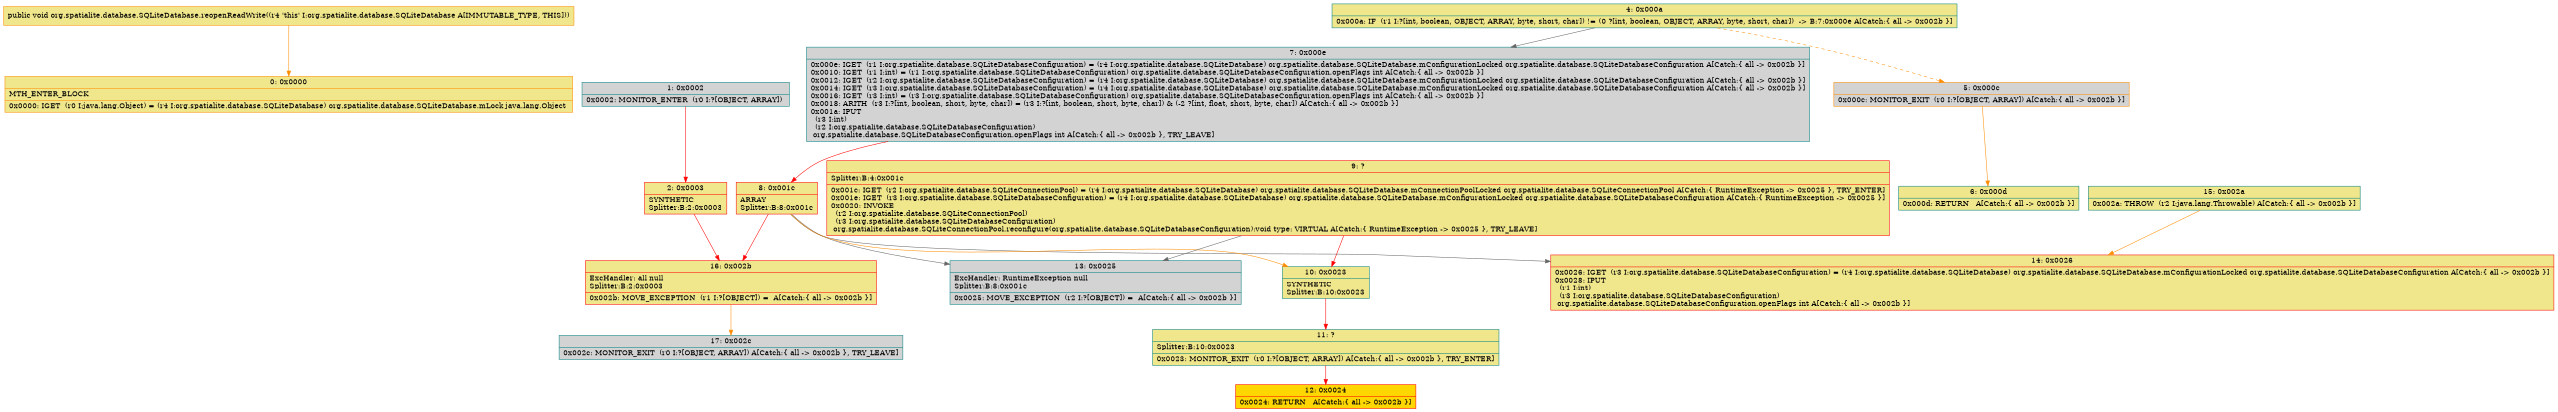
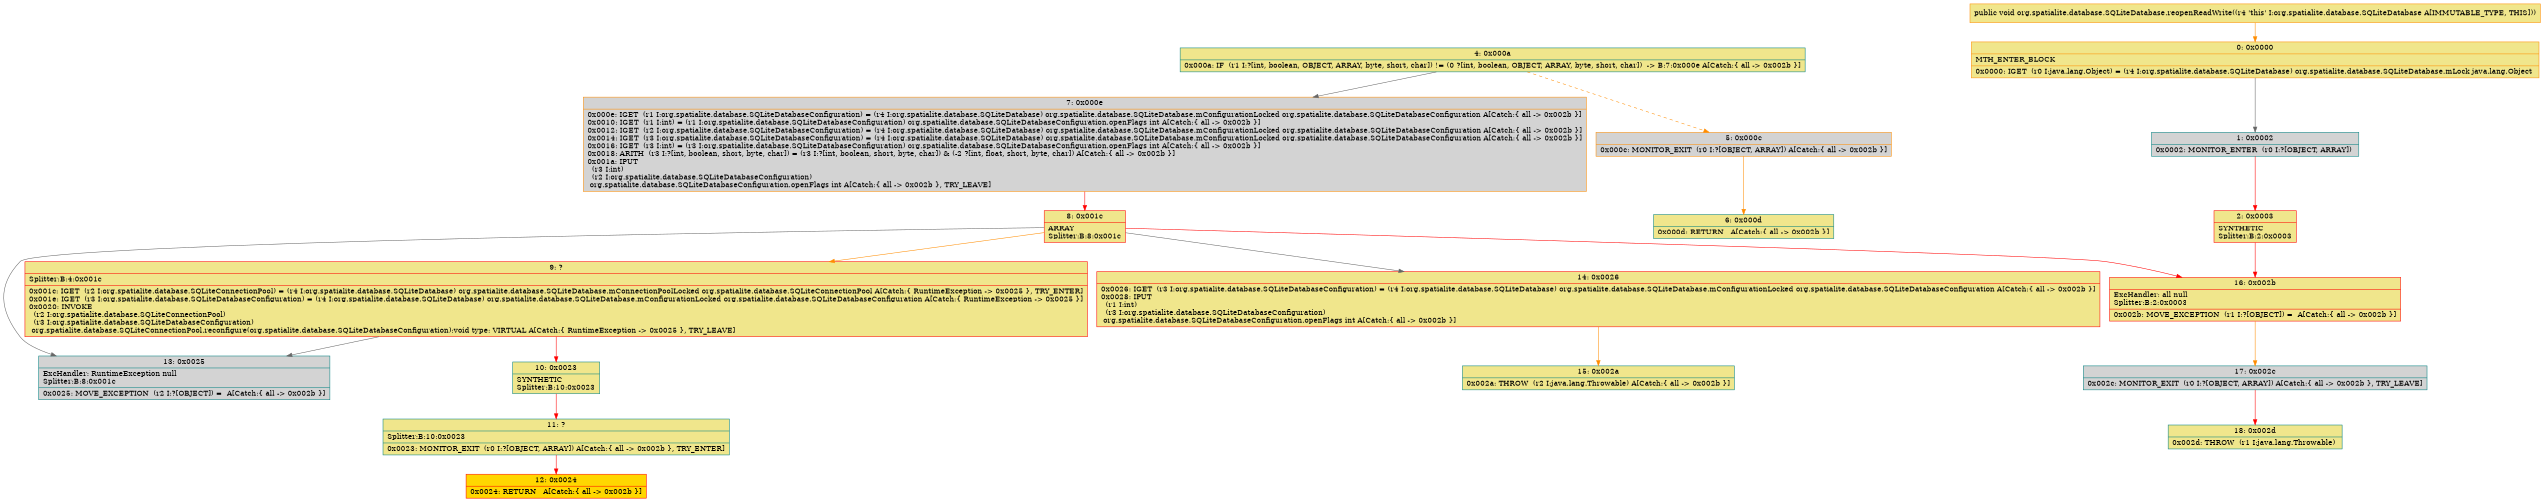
  digraph {
    node [color=teal fillcolor=khaki shape=record style=filled]
    edge [color=red]
    n1 [color=darkorange label="{0\:\ 0x0000|MTH_ENTER_BLOCK\l|0x0000: IGET  (r0 I:java.lang.Object) = (r4 I:org.spatialite.database.SQLiteDatabase) org.spatialite.database.SQLiteDatabase.mLock java.lang.Object \l}"]
    n2 [fillcolor=lightgrey label="{1\:\ 0x0002|0x0002: MONITOR_ENTER  (r0 I:?[OBJECT, ARRAY]) \l}"]
    n3 [color=red label="{2\:\ 0x0003|SYNTHETIC\lSplitter:B:2:0x0003\l}"]
    n4 [color=red label="{16\:\ 0x002b|ExcHandler: all null\lSplitter:B:2:0x0003\l|0x002b: MOVE_EXCEPTION  (r1 I:?[OBJECT]) =  A[Catch:\{ all \-\> 0x002b \}]\l}"]
    n5 [fillcolor=lightgrey label="{17\:\ 0x002c|0x002c: MONITOR_EXIT  (r0 I:?[OBJECT, ARRAY]) A[Catch:\{ all \-\> 0x002b \}, TRY_LEAVE]\l}"]
    n6 [label="{4\:\ 0x000a|0x000a: IF  (r1 I:?[int, boolean, OBJECT, ARRAY, byte, short, char]) != (0 ?[int, boolean, OBJECT, ARRAY, byte, short, char])  \-\> B:7:0x000e A[Catch:\{ all \-\> 0x002b \}]\l}"]
    n7 [color=darkorange fillcolor=lightgrey label="{5\:\ 0x000c|0x000c: MONITOR_EXIT  (r0 I:?[OBJECT, ARRAY]) A[Catch:\{ all \-\> 0x002b \}]\l}"]
-   n8 [fillcolor=lightgrey label="{7\:\ 0x000e|0x000e: IGET  (r1 I:org.spatialite.database.SQLiteDatabaseConfiguration) = (r4 I:org.spatialite.database.SQLiteDatabase) org.spatialite.database.SQLiteDatabase.mConfigurationLocked org.spatialite.database.SQLiteDatabaseConfiguration A[Catch:\{ all \-\> 0x002b \}]\l0x0010: IGET  (r1 I:int) = (r1 I:org.spatialite.database.SQLiteDatabaseConfiguration) org.spatialite.database.SQLiteDatabaseConfiguration.openFlags int A[Catch:\{ all \-\> 0x002b \}]\l0x0012: IGET  (r2 I:org.spatialite.database.SQLiteDatabaseConfiguration) = (r4 I:org.spatialite.database.SQLiteDatabase) org.spatialite.database.SQLiteDatabase.mConfigurationLocked org.spatialite.database.SQLiteDatabaseConfiguration A[Catch:\{ all \-\> 0x002b \}]\l0x0014: IGET  (r3 I:org.spatialite.database.SQLiteDatabaseConfiguration) = (r4 I:org.spatialite.database.SQLiteDatabase) org.spatialite.database.SQLiteDatabase.mConfigurationLocked org.spatialite.database.SQLiteDatabaseConfiguration A[Catch:\{ all \-\> 0x002b \}]\l0x0016: IGET  (r3 I:int) = (r3 I:org.spatialite.database.SQLiteDatabaseConfiguration) org.spatialite.database.SQLiteDatabaseConfiguration.openFlags int A[Catch:\{ all \-\> 0x002b \}]\l0x0018: ARITH  (r3 I:?[int, boolean, short, byte, char]) = (r3 I:?[int, boolean, short, byte, char]) & (\-2 ?[int, float, short, byte, char]) A[Catch:\{ all \-\> 0x002b \}]\l0x001a: IPUT  \l  (r3 I:int)\l  (r2 I:org.spatialite.database.SQLiteDatabaseConfiguration)\l org.spatialite.database.SQLiteDatabaseConfiguration.openFlags int A[Catch:\{ all \-\> 0x002b \}, TRY_LEAVE]\l}"]
+   n8 [color=darkorange fillcolor=lightgrey label="{7\:\ 0x000e|0x000e: IGET  (r1 I:org.spatialite.database.SQLiteDatabaseConfiguration) = (r4 I:org.spatialite.database.SQLiteDatabase) org.spatialite.database.SQLiteDatabase.mConfigurationLocked org.spatialite.database.SQLiteDatabaseConfiguration A[Catch:\{ all \-\> 0x002b \}]\l0x0010: IGET  (r1 I:int) = (r1 I:org.spatialite.database.SQLiteDatabaseConfiguration) org.spatialite.database.SQLiteDatabaseConfiguration.openFlags int A[Catch:\{ all \-\> 0x002b \}]\l0x0012: IGET  (r2 I:org.spatialite.database.SQLiteDatabaseConfiguration) = (r4 I:org.spatialite.database.SQLiteDatabase) org.spatialite.database.SQLiteDatabase.mConfigurationLocked org.spatialite.database.SQLiteDatabaseConfiguration A[Catch:\{ all \-\> 0x002b \}]\l0x0014: IGET  (r3 I:org.spatialite.database.SQLiteDatabaseConfiguration) = (r4 I:org.spatialite.database.SQLiteDatabase) org.spatialite.database.SQLiteDatabase.mConfigurationLocked org.spatialite.database.SQLiteDatabaseConfiguration A[Catch:\{ all \-\> 0x002b \}]\l0x0016: IGET  (r3 I:int) = (r3 I:org.spatialite.database.SQLiteDatabaseConfiguration) org.spatialite.database.SQLiteDatabaseConfiguration.openFlags int A[Catch:\{ all \-\> 0x002b \}]\l0x0018: ARITH  (r3 I:?[int, boolean, short, byte, char]) = (r3 I:?[int, boolean, short, byte, char]) & (\-2 ?[int, float, short, byte, char]) A[Catch:\{ all \-\> 0x002b \}]\l0x001a: IPUT  \l  (r3 I:int)\l  (r2 I:org.spatialite.database.SQLiteDatabaseConfiguration)\l org.spatialite.database.SQLiteDatabaseConfiguration.openFlags int A[Catch:\{ all \-\> 0x002b \}, TRY_LEAVE]\l}"]
    n9 [label="{6\:\ 0x000d|0x000d: RETURN   A[Catch:\{ all \-\> 0x002b \}]\l}"]
    n10 [color=red label="{8\:\ 0x001c|ARRAY\lSplitter:B:8:0x001c\l}"]
    n11 [color=red label="{9\:\ ?|Splitter:B:4:0x001c\l|0x001c: IGET  (r2 I:org.spatialite.database.SQLiteConnectionPool) = (r4 I:org.spatialite.database.SQLiteDatabase) org.spatialite.database.SQLiteDatabase.mConnectionPoolLocked org.spatialite.database.SQLiteConnectionPool A[Catch:\{ RuntimeException \-\> 0x0025 \}, TRY_ENTER]\l0x001e: IGET  (r3 I:org.spatialite.database.SQLiteDatabaseConfiguration) = (r4 I:org.spatialite.database.SQLiteDatabase) org.spatialite.database.SQLiteDatabase.mConfigurationLocked org.spatialite.database.SQLiteDatabaseConfiguration A[Catch:\{ RuntimeException \-\> 0x0025 \}]\l0x0020: INVOKE  \l  (r2 I:org.spatialite.database.SQLiteConnectionPool)\l  (r3 I:org.spatialite.database.SQLiteDatabaseConfiguration)\l org.spatialite.database.SQLiteConnectionPool.reconfigure(org.spatialite.database.SQLiteDatabaseConfiguration):void type: VIRTUAL A[Catch:\{ RuntimeException \-\> 0x0025 \}, TRY_LEAVE]\l}"]
    n12 [fillcolor=lightgrey label="{13\:\ 0x0025|ExcHandler: RuntimeException null\lSplitter:B:8:0x001c\l|0x0025: MOVE_EXCEPTION  (r2 I:?[OBJECT]) =  A[Catch:\{ all \-\> 0x002b \}]\l}"]
    n13 [color=red label="{14\:\ 0x0026|0x0026: IGET  (r3 I:org.spatialite.database.SQLiteDatabaseConfiguration) = (r4 I:org.spatialite.database.SQLiteDatabase) org.spatialite.database.SQLiteDatabase.mConfigurationLocked org.spatialite.database.SQLiteDatabaseConfiguration A[Catch:\{ all \-\> 0x002b \}]\l0x0028: IPUT  \l  (r1 I:int)\l  (r3 I:org.spatialite.database.SQLiteDatabaseConfiguration)\l org.spatialite.database.SQLiteDatabaseConfiguration.openFlags int A[Catch:\{ all \-\> 0x002b \}]\l}"]
    n14 [label="{10\:\ 0x0023|SYNTHETIC\lSplitter:B:10:0x0023\l}"]
    n15 [label="{11\:\ ?|Splitter:B:10:0x0023\l|0x0023: MONITOR_EXIT  (r0 I:?[OBJECT, ARRAY]) A[Catch:\{ all \-\> 0x002b \}, TRY_ENTER]\l}"]
    n16 [color=red fillcolor=gold label="{12\:\ 0x0024|0x0024: RETURN   A[Catch:\{ all \-\> 0x002b \}]\l}"]
    n17 [label="{15\:\ 0x002a|0x002a: THROW  (r2 I:java.lang.Throwable) A[Catch:\{ all \-\> 0x002b \}]\l}"]
+   n18 [label="{18\:\ 0x002d|0x002d: THROW  (r1 I:java.lang.Throwable) \l}"]
    n19 [color=darkorange label="{public void org.spatialite.database.SQLiteDatabase.reopenReadWrite((r4 'this' I:org.spatialite.database.SQLiteDatabase A[IMMUTABLE_TYPE, THIS])) }"]
+   n1 -> n2 [color=gray40]
    n2 -> n3
    n3 -> n4
    n4 -> n5 [color=darkorange]
+   n5 -> n18
    n6 -> n7 [color=darkorange style=dashed]
    n6 -> n8 [color=gray40]
    n7 -> n9 [color=darkorange]
    n8 -> n10
    n10 -> n4
-   n10 -> n14 [color=darkorange]
+   n10 -> n11 [color=darkorange]
    n10 -> n12 [color=gray40]
    n10 -> n13 [color=gray40]
    n11 -> n12 [color=gray40]
    n11 -> n14
-   n17 -> n13 [color=darkorange]
+   n13 -> n17 [color=darkorange]
    n14 -> n15
    n15 -> n16
    n19 -> n1 [color=darkorange]
  }
